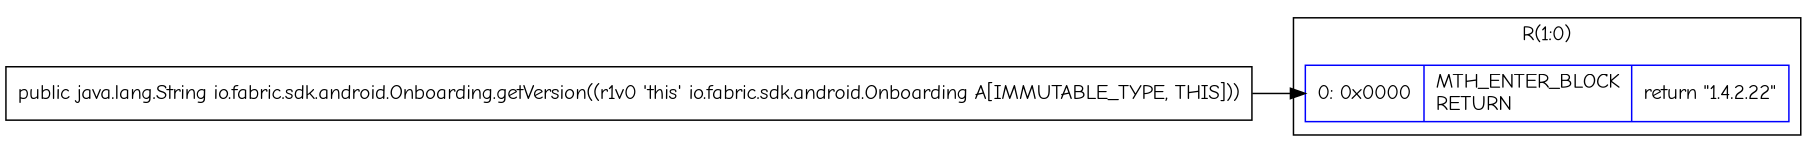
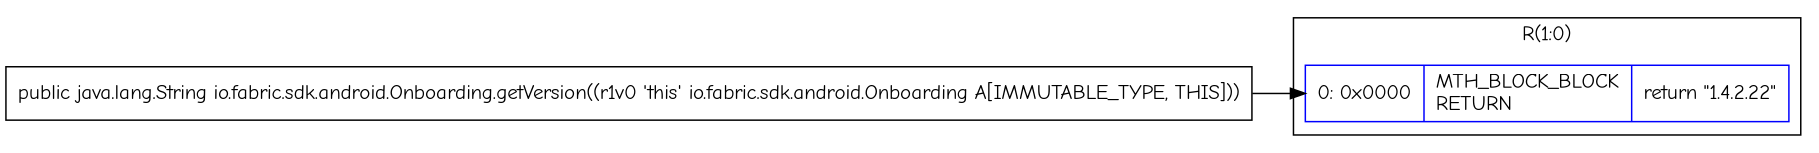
  digraph {
    rankdir=LR
    fontname="Comic Neue"
    node [shape=record fontname="Comic Neue"]
-   n1 [color=blue label="{0\:\ 0x0000|MTH_ENTER_BLOCK\lRETURN\l|return \"1.4.2.22\"\l}"]
+   n1 [color=blue label="{0\:\ 0x0000|MTH_BLOCK_BLOCK\lRETURN\l|return \"1.4.2.22\"\l}"]
    n2 [label="{public java.lang.String io.fabric.sdk.android.Onboarding.getVersion((r1v0 'this' io.fabric.sdk.android.Onboarding A[IMMUTABLE_TYPE, THIS])) }"]
    subgraph cluster_1 {
      label="R(1:0)"
      n1
    }
    n2 -> n1 [fontname="Comic Neue"]
  }
